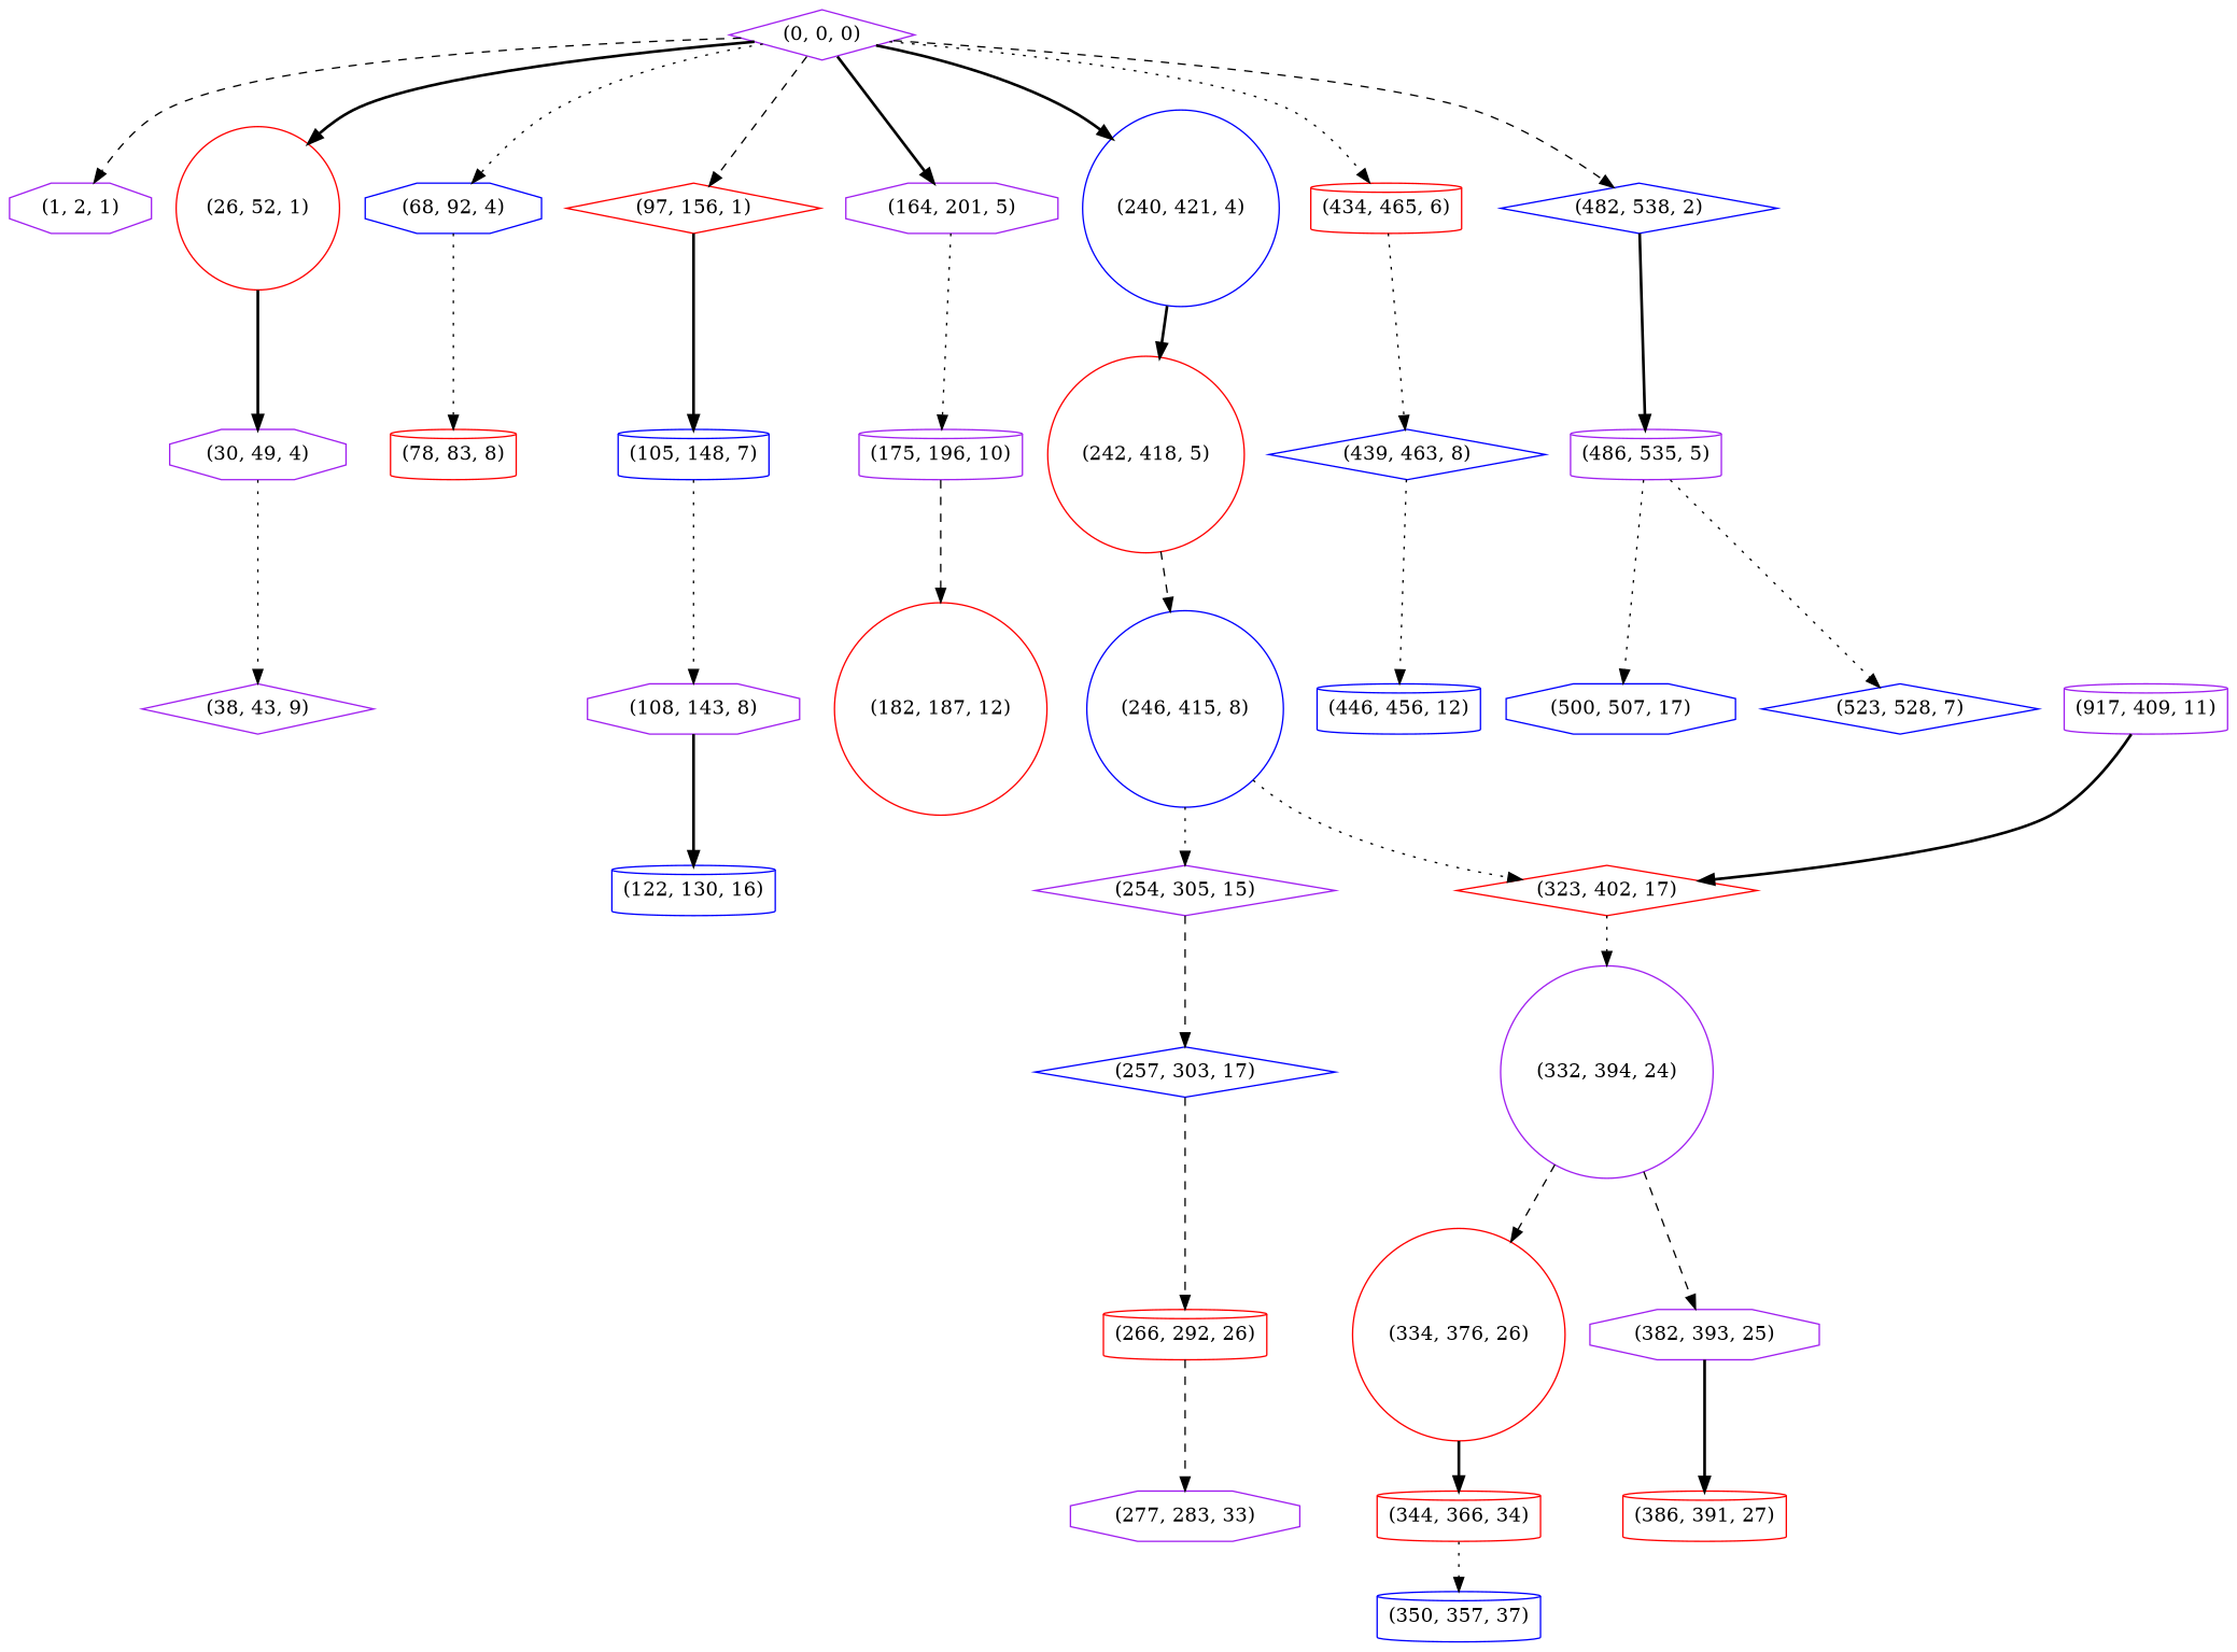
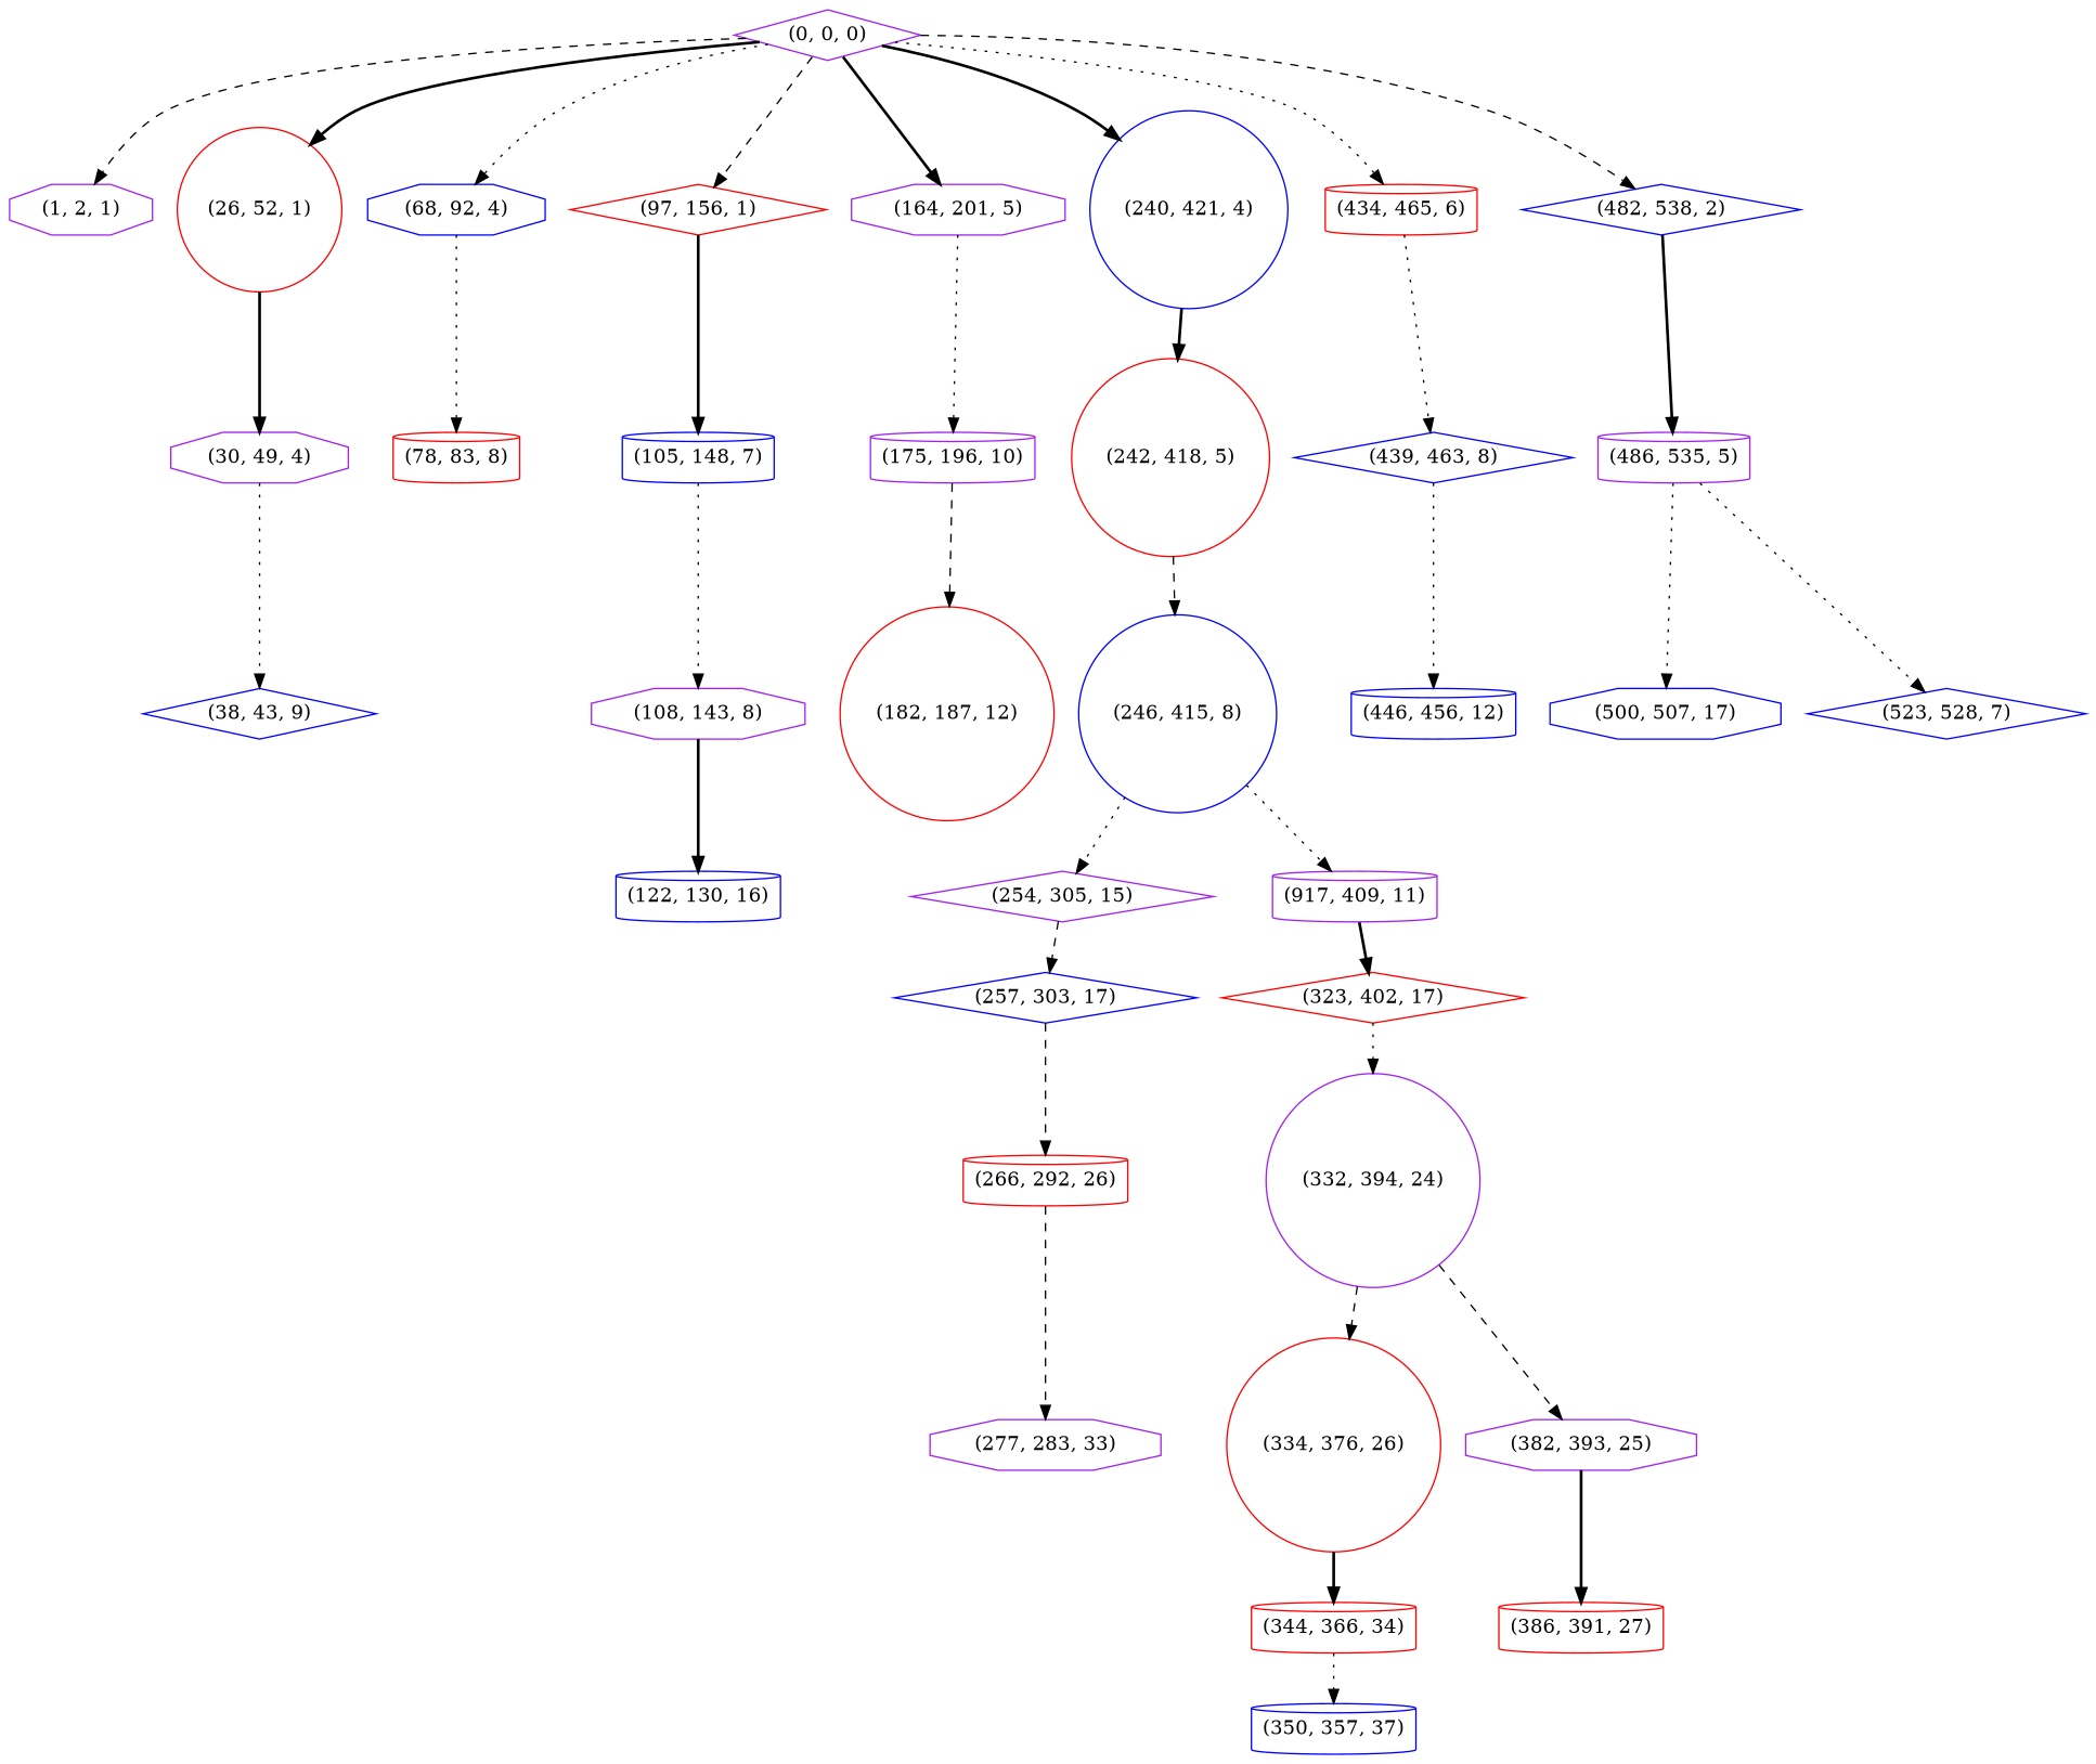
  digraph {
    node [color=blue shape=cylinder]
    edge [style=dotted]
    "(0, 0, 0)" [color=purple shape=diamond]
    n2 [color=purple label="(1, 2, 1)" shape=octagon]
    "(26, 52, 1)" [color=red shape=circle]
    "(68, 92, 4)" [shape=octagon]
    "(97, 156, 1)" [color=red shape=diamond]
    "(164, 201, 5)" [color=purple shape=octagon]
    "(240, 421, 4)" [shape=circle]
    "(434, 465, 6)" [color=red]
    "(482, 538, 2)" [shape=diamond]
    "(30, 49, 4)" [color=purple shape=octagon]
    "(78, 83, 8)" [color=red]
    "(105, 148, 7)"
    "(175, 196, 10)" [color=purple]
    "(242, 418, 5)" [color=red shape=circle]
    "(439, 463, 8)" [shape=diamond]
    "(486, 535, 5)" [color=purple]
-   "(38, 43, 9)" [color=purple shape=diamond]
+   "(38, 43, 9)" [shape=diamond]
    n18 [color=purple label="(108, 143, 8)" shape=octagon]
    "(122, 130, 16)"
    "(182, 187, 12)" [color=red shape=circle]
    "(246, 415, 8)" [shape=circle]
    "(254, 305, 15)" [color=purple shape=diamond]
    n23 [color=purple label="(917, 409, 11)"]
    "(257, 303, 17)" [shape=diamond]
    "(323, 402, 17)" [color=red shape=diamond]
    "(266, 292, 26)" [color=red]
    "(277, 283, 33)" [color=purple shape=octagon]
    "(332, 394, 24)" [color=purple shape=circle]
    "(334, 376, 26)" [color=red shape=circle]
    "(382, 393, 25)" [color=purple shape=octagon]
    "(344, 366, 34)" [color=red]
    "(386, 391, 27)" [color=red]
    "(350, 357, 37)"
    "(446, 456, 12)"
    "(500, 507, 17)" [shape=octagon]
    "(523, 528, 7)" [shape=diamond]
    "(0, 0, 0)" -> n2 [style=dashed]
    "(0, 0, 0)" -> "(26, 52, 1)" [style=bold]
    "(0, 0, 0)" -> "(68, 92, 4)"
    "(0, 0, 0)" -> "(97, 156, 1)" [style=dashed]
    "(0, 0, 0)" -> "(164, 201, 5)" [style=bold]
    "(0, 0, 0)" -> "(240, 421, 4)" [style=bold]
    "(0, 0, 0)" -> "(434, 465, 6)"
    "(0, 0, 0)" -> "(482, 538, 2)" [style=dashed]
    "(26, 52, 1)" -> "(30, 49, 4)" [style=bold]
    "(68, 92, 4)" -> "(78, 83, 8)"
    "(97, 156, 1)" -> "(105, 148, 7)" [style=bold]
    "(164, 201, 5)" -> "(175, 196, 10)"
    "(240, 421, 4)" -> "(242, 418, 5)" [style=bold]
    "(434, 465, 6)" -> "(439, 463, 8)"
    "(482, 538, 2)" -> "(486, 535, 5)" [style=bold]
    "(30, 49, 4)" -> "(38, 43, 9)"
    "(105, 148, 7)" -> n18
    "(175, 196, 10)" -> "(182, 187, 12)" [style=dashed]
    "(242, 418, 5)" -> "(246, 415, 8)" [style=dashed]
    "(439, 463, 8)" -> "(446, 456, 12)"
    "(486, 535, 5)" -> "(500, 507, 17)"
    "(486, 535, 5)" -> "(523, 528, 7)"
    n18 -> "(122, 130, 16)" [style=bold]
    "(246, 415, 8)" -> "(254, 305, 15)"
-   "(246, 415, 8)" -> "(323, 402, 17)"
+   "(246, 415, 8)" -> n23
    "(254, 305, 15)" -> "(257, 303, 17)" [style=dashed]
    n23 -> "(323, 402, 17)" [style=bold]
    "(257, 303, 17)" -> "(266, 292, 26)" [style=dashed]
    "(323, 402, 17)" -> "(332, 394, 24)"
    "(266, 292, 26)" -> "(277, 283, 33)" [style=dashed]
    "(332, 394, 24)" -> "(334, 376, 26)" [style=dashed]
    "(332, 394, 24)" -> "(382, 393, 25)" [style=dashed]
    "(334, 376, 26)" -> "(344, 366, 34)" [style=bold]
    "(382, 393, 25)" -> "(386, 391, 27)" [style=bold]
    "(344, 366, 34)" -> "(350, 357, 37)"
  }
